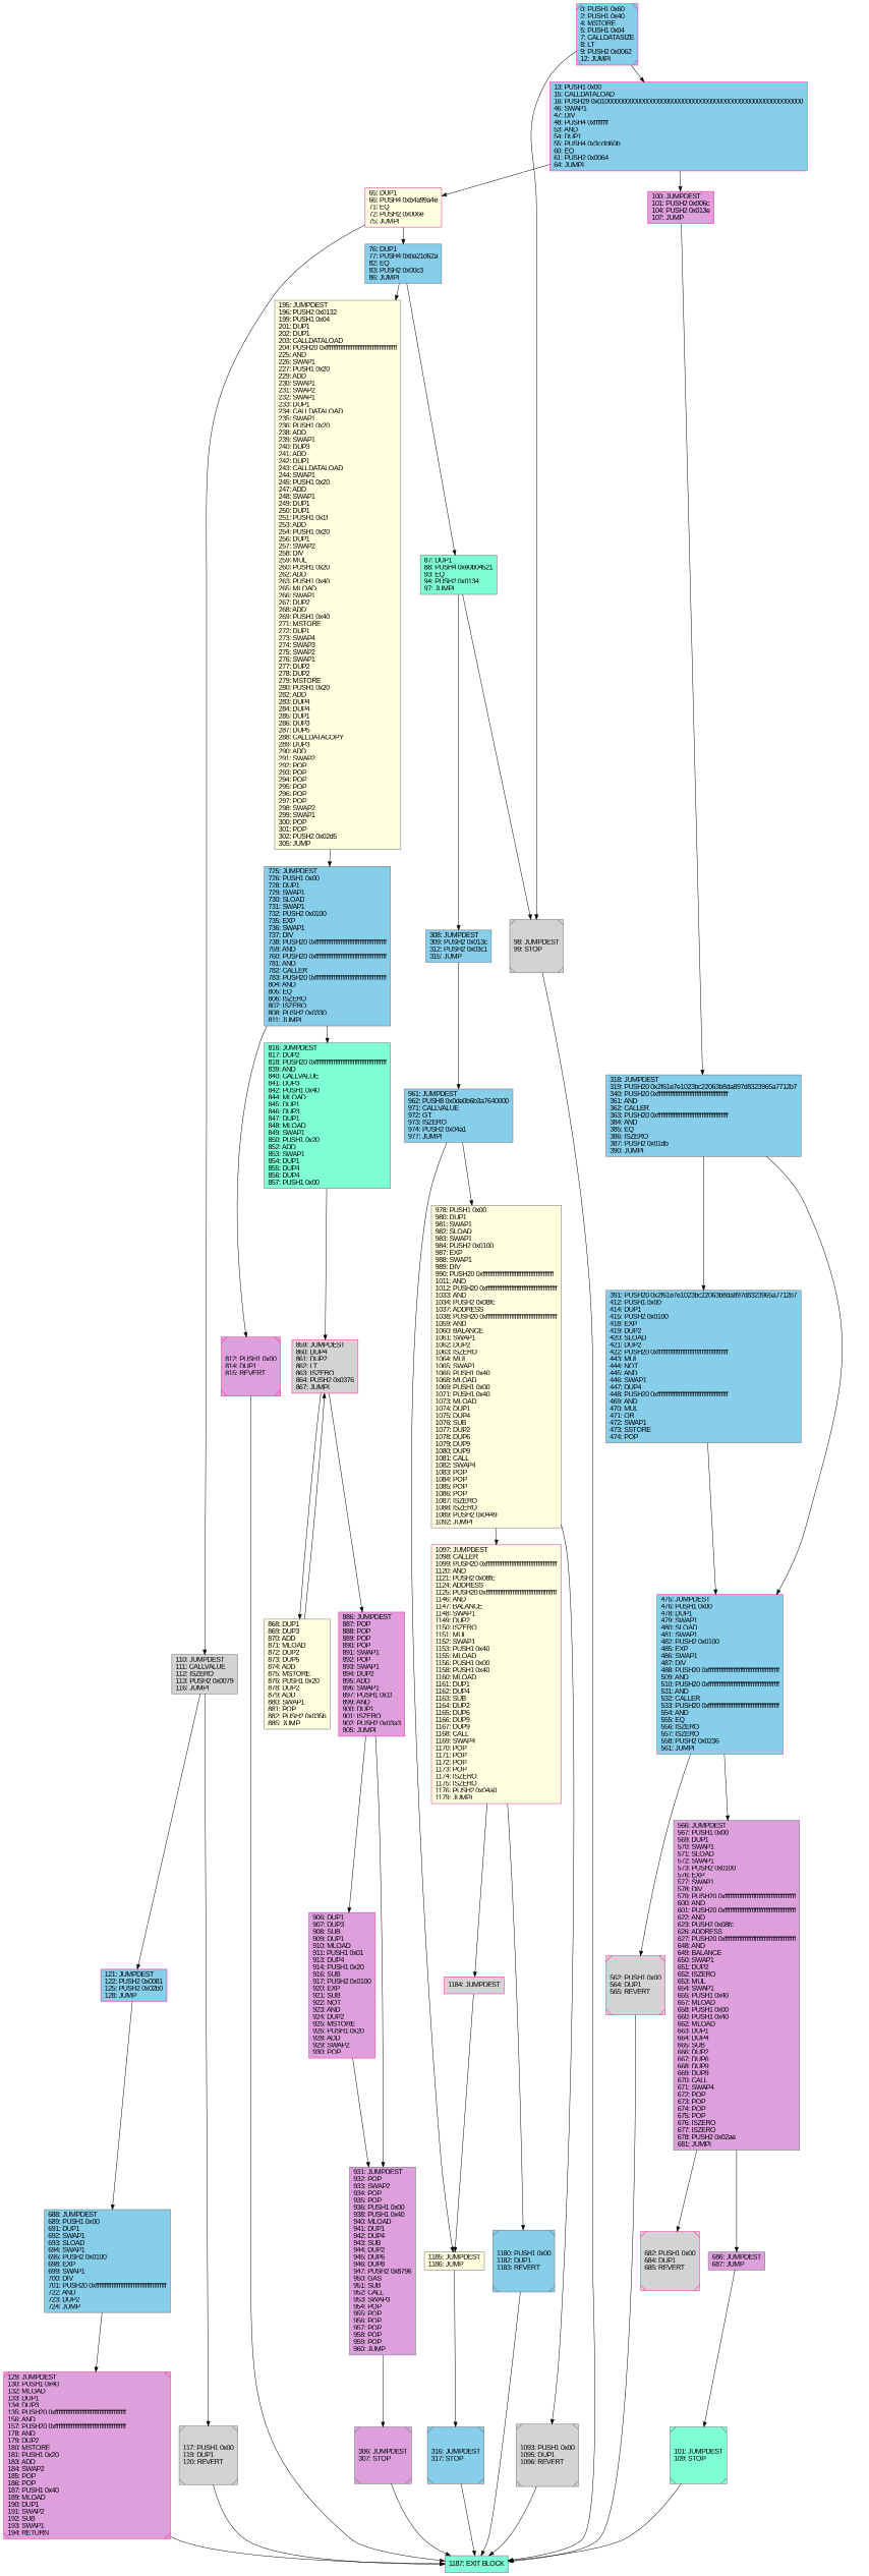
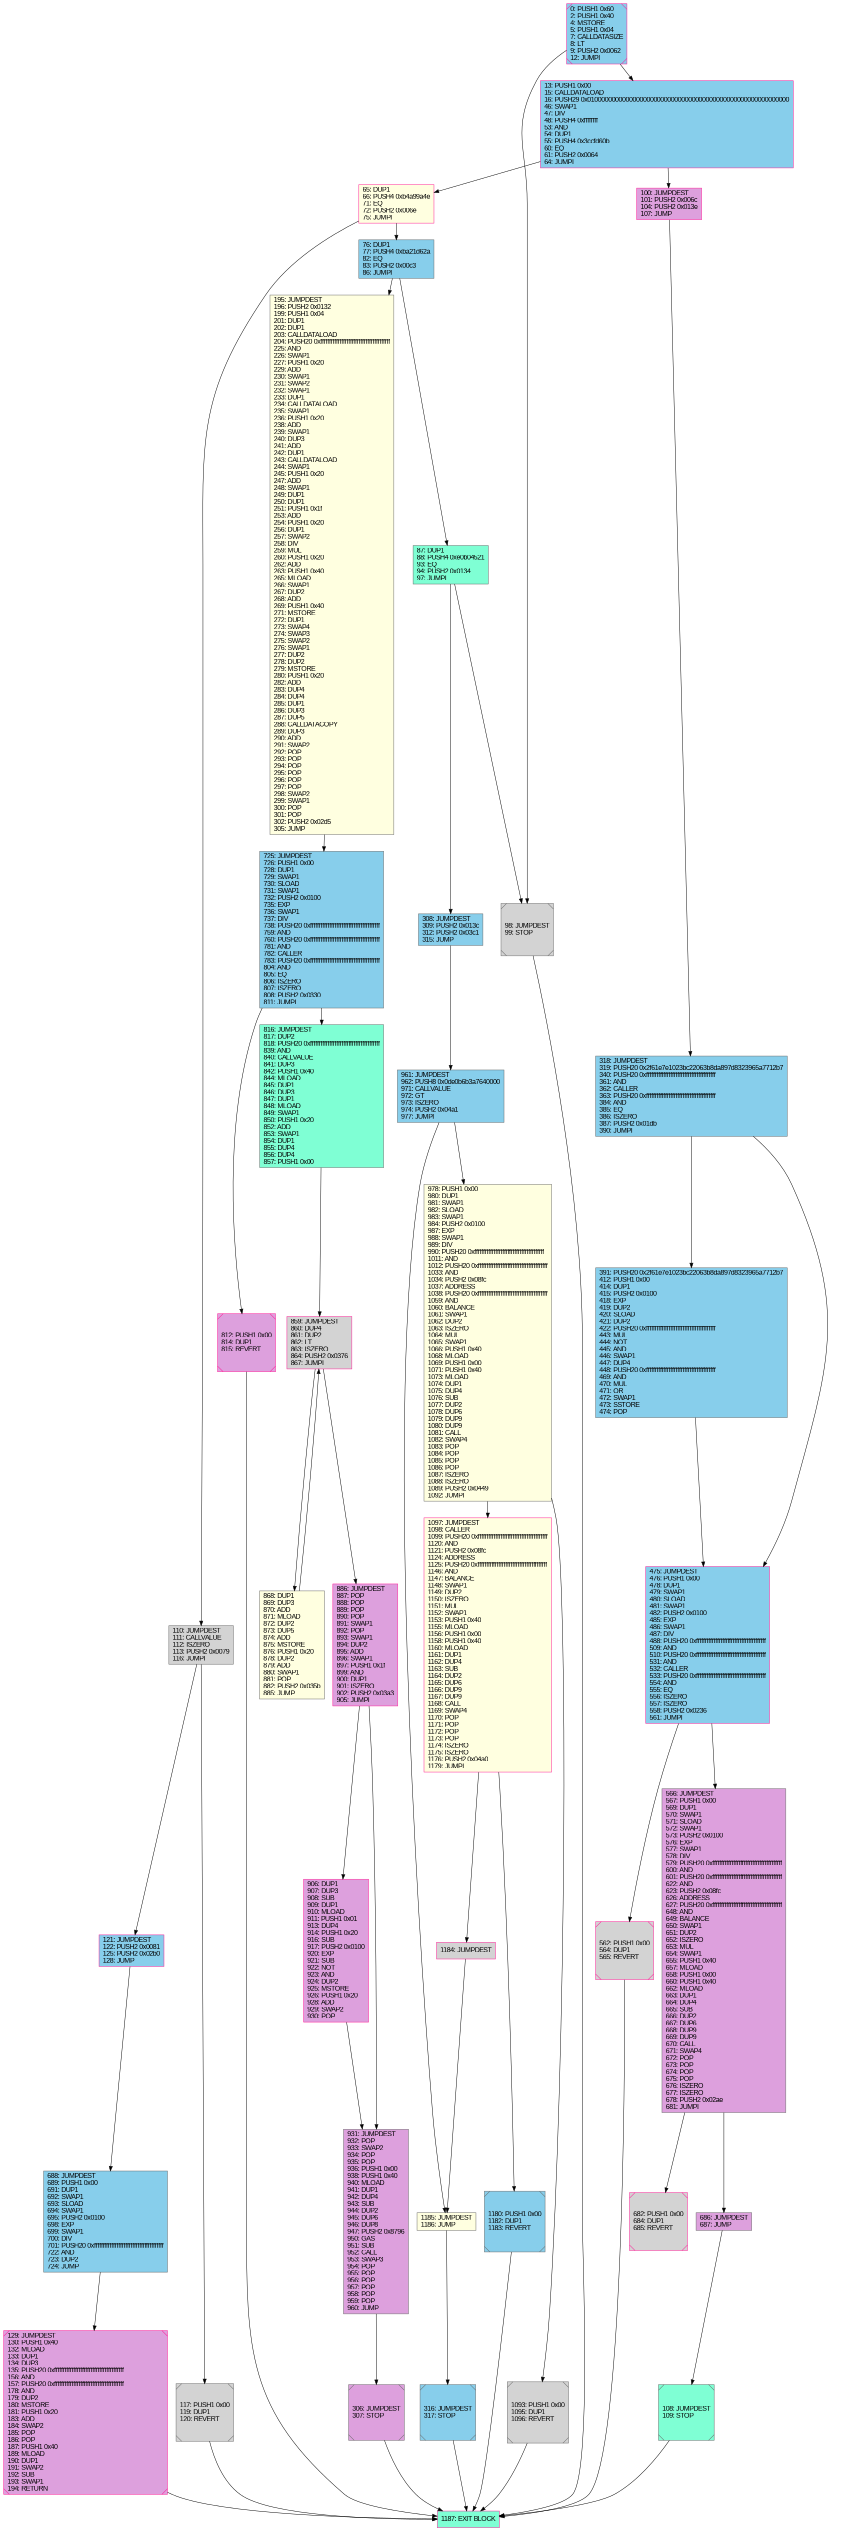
  digraph {
    rankdir=UD
    node [color=gray40 fillcolor=skyblue fontcolor=black fontname=arial shape=box style=filled]
    n1 [color=deeppink fillcolor=plum label="906: DUP1\l907: DUP3\l908: SUB\l909: DUP1\l910: MLOAD\l911: PUSH1 0x01\l913: DUP4\l914: PUSH1 0x20\l916: SUB\l917: PUSH2 0x0100\l920: EXP\l921: SUB\l922: NOT\l923: AND\l924: DUP2\l925: MSTORE\l926: PUSH1 0x20\l928: ADD\l929: SWAP2\l930: POP\l"]
    n2 [fillcolor=plum label="931: JUMPDEST\l932: POP\l933: SWAP2\l934: POP\l935: POP\l936: PUSH1 0x00\l938: PUSH1 0x40\l940: MLOAD\l941: DUP1\l942: DUP4\l943: SUB\l944: DUP2\l945: DUP6\l946: DUP8\l947: PUSH2 0x8796\l950: GAS\l951: SUB\l952: CALL\l953: SWAP3\l954: POP\l955: POP\l956: POP\l957: POP\l958: POP\l959: POP\l960: JUMP\l"]
    n3 [fillcolor=plum label="306: JUMPDEST\l307: STOP\l" shape=Msquare]
    n4 [fillcolor=aquamarine label="87: DUP1\l88: PUSH4 0xe0b04521\l93: EQ\l94: PUSH2 0x0134\l97: JUMPI\l"]
    n5 [label="308: JUMPDEST\l309: PUSH2 0x013c\l312: PUSH2 0x03c1\l315: JUMP\l"]
    n6 [fillcolor=lightgrey label="98: JUMPDEST\l99: STOP\l" shape=Msquare]
    n7 [label="961: JUMPDEST\l962: PUSH8 0x0de0b6b3a7640000\l971: CALLVALUE\l972: GT\l973: ISZERO\l974: PUSH2 0x04a1\l977: JUMPI\l"]
    n8 [color=deeppink fillcolor=aquamarine label="1187: EXIT BLOCK\l"]
    n9 [fillcolor=lightyellow label="1185: JUMPDEST\l1186: JUMP\l"]
    n10 [fillcolor=lightyellow label="978: PUSH1 0x00\l980: DUP1\l981: SWAP1\l982: SLOAD\l983: SWAP1\l984: PUSH2 0x0100\l987: EXP\l988: SWAP1\l989: DIV\l990: PUSH20 0xffffffffffffffffffffffffffffffffffffffff\l1011: AND\l1012: PUSH20 0xffffffffffffffffffffffffffffffffffffffff\l1033: AND\l1034: PUSH2 0x08fc\l1037: ADDRESS\l1038: PUSH20 0xffffffffffffffffffffffffffffffffffffffff\l1059: AND\l1060: BALANCE\l1061: SWAP1\l1062: DUP2\l1063: ISZERO\l1064: MUL\l1065: SWAP1\l1066: PUSH1 0x40\l1068: MLOAD\l1069: PUSH1 0x00\l1071: PUSH1 0x40\l1073: MLOAD\l1074: DUP1\l1075: DUP4\l1076: SUB\l1077: DUP2\l1078: DUP6\l1079: DUP9\l1080: DUP9\l1081: CALL\l1082: SWAP4\l1083: POP\l1084: POP\l1085: POP\l1086: POP\l1087: ISZERO\l1088: ISZERO\l1089: PUSH2 0x0449\l1092: JUMPI\l"]
    n11 [label="316: JUMPDEST\l317: STOP\l" shape=Msquare]
    n12 [fillcolor=lightgrey label="1093: PUSH1 0x00\l1095: DUP1\l1096: REVERT\l" shape=Msquare]
    n13 [color=deeppink fillcolor=lightyellow label="1097: JUMPDEST\l1098: CALLER\l1099: PUSH20 0xffffffffffffffffffffffffffffffffffffffff\l1120: AND\l1121: PUSH2 0x08fc\l1124: ADDRESS\l1125: PUSH20 0xffffffffffffffffffffffffffffffffffffffff\l1146: AND\l1147: BALANCE\l1148: SWAP1\l1149: DUP2\l1150: ISZERO\l1151: MUL\l1152: SWAP1\l1153: PUSH1 0x40\l1155: MLOAD\l1156: PUSH1 0x00\l1158: PUSH1 0x40\l1160: MLOAD\l1161: DUP1\l1162: DUP4\l1163: SUB\l1164: DUP2\l1165: DUP6\l1166: DUP9\l1167: DUP9\l1168: CALL\l1169: SWAP4\l1170: POP\l1171: POP\l1172: POP\l1173: POP\l1174: ISZERO\l1175: ISZERO\l1176: PUSH2 0x04a0\l1179: JUMPI\l"]
    n14 [color=deeppink label="121: JUMPDEST\l122: PUSH2 0x0081\l125: PUSH2 0x02b0\l128: JUMP\l"]
    n15 [label="688: JUMPDEST\l689: PUSH1 0x00\l691: DUP1\l692: SWAP1\l693: SLOAD\l694: SWAP1\l695: PUSH2 0x0100\l698: EXP\l699: SWAP1\l700: DIV\l701: PUSH20 0xffffffffffffffffffffffffffffffffffffffff\l722: AND\l723: DUP2\l724: JUMP\l"]
    n16 [color=deeppink fillcolor=plum label="129: JUMPDEST\l130: PUSH1 0x40\l132: MLOAD\l133: DUP1\l134: DUP3\l135: PUSH20 0xffffffffffffffffffffffffffffffffffffffff\l156: AND\l157: PUSH20 0xffffffffffffffffffffffffffffffffffffffff\l178: AND\l179: DUP2\l180: MSTORE\l181: PUSH1 0x20\l183: ADD\l184: SWAP2\l185: POP\l186: POP\l187: PUSH1 0x40\l189: MLOAD\l190: DUP1\l191: SWAP2\l192: SUB\l193: SWAP1\l194: RETURN\l" shape=Msquare]
    n17 [fillcolor=aquamarine label="816: JUMPDEST\l817: DUP2\l818: PUSH20 0xffffffffffffffffffffffffffffffffffffffff\l839: AND\l840: CALLVALUE\l841: DUP3\l842: PUSH1 0x40\l844: MLOAD\l845: DUP1\l846: DUP3\l847: DUP1\l848: MLOAD\l849: SWAP1\l850: PUSH1 0x20\l852: ADD\l853: SWAP1\l854: DUP1\l855: DUP4\l856: DUP4\l857: PUSH1 0x00\l"]
    n18 [color=deeppink fillcolor=lightgrey label="859: JUMPDEST\l860: DUP4\l861: DUP2\l862: LT\l863: ISZERO\l864: PUSH2 0x0376\l867: JUMPI\l"]
    n19 [color=deeppink fillcolor=plum label="886: JUMPDEST\l887: POP\l888: POP\l889: POP\l890: POP\l891: SWAP1\l892: POP\l893: SWAP1\l894: DUP2\l895: ADD\l896: SWAP1\l897: PUSH1 0x1f\l899: AND\l900: DUP1\l901: ISZERO\l902: PUSH2 0x03a3\l905: JUMPI\l"]
    n20 [fillcolor=lightyellow label="868: DUP1\l869: DUP3\l870: ADD\l871: MLOAD\l872: DUP2\l873: DUP5\l874: ADD\l875: MSTORE\l876: PUSH1 0x20\l878: DUP2\l879: ADD\l880: SWAP1\l881: POP\l882: PUSH2 0x035b\l885: JUMP\l"]
    n21 [color=deeppink fillcolor=lightgrey label="682: PUSH1 0x00\l684: DUP1\l685: REVERT\l" shape=Msquare]
    n22 [color=deeppink fillcolor=plum label="812: PUSH1 0x00\l814: DUP1\l815: REVERT\l" shape=Msquare]
    n23 [color=deeppink fillcolor=lightgrey label="562: PUSH1 0x00\l564: DUP1\l565: REVERT\l" shape=Msquare]
    n24 [fillcolor=lightgrey label="117: PUSH1 0x00\l119: DUP1\l120: REVERT\l" shape=Msquare]
    n25 [label="391: PUSH20 0x2f61e7e1023bc22063b8da897d8323965a7712b7\l412: PUSH1 0x00\l414: DUP1\l415: PUSH2 0x0100\l418: EXP\l419: DUP2\l420: SLOAD\l421: DUP2\l422: PUSH20 0xffffffffffffffffffffffffffffffffffffffff\l443: MUL\l444: NOT\l445: AND\l446: SWAP1\l447: DUP4\l448: PUSH20 0xffffffffffffffffffffffffffffffffffffffff\l469: AND\l470: MUL\l471: OR\l472: SWAP1\l473: SSTORE\l474: POP\l"]
    n26 [color=deeppink label="475: JUMPDEST\l476: PUSH1 0x00\l478: DUP1\l479: SWAP1\l480: SLOAD\l481: SWAP1\l482: PUSH2 0x0100\l485: EXP\l486: SWAP1\l487: DIV\l488: PUSH20 0xffffffffffffffffffffffffffffffffffffffff\l509: AND\l510: PUSH20 0xffffffffffffffffffffffffffffffffffffffff\l531: AND\l532: CALLER\l533: PUSH20 0xffffffffffffffffffffffffffffffffffffffff\l554: AND\l555: EQ\l556: ISZERO\l557: ISZERO\l558: PUSH2 0x0236\l561: JUMPI\l"]
    n27 [fillcolor=plum label="566: JUMPDEST\l567: PUSH1 0x00\l569: DUP1\l570: SWAP1\l571: SLOAD\l572: SWAP1\l573: PUSH2 0x0100\l576: EXP\l577: SWAP1\l578: DIV\l579: PUSH20 0xffffffffffffffffffffffffffffffffffffffff\l600: AND\l601: PUSH20 0xffffffffffffffffffffffffffffffffffffffff\l622: AND\l623: PUSH2 0x08fc\l626: ADDRESS\l627: PUSH20 0xffffffffffffffffffffffffffffffffffffffff\l648: AND\l649: BALANCE\l650: SWAP1\l651: DUP2\l652: ISZERO\l653: MUL\l654: SWAP1\l655: PUSH1 0x40\l657: MLOAD\l658: PUSH1 0x00\l660: PUSH1 0x40\l662: MLOAD\l663: DUP1\l664: DUP4\l665: SUB\l666: DUP2\l667: DUP6\l668: DUP9\l669: DUP9\l670: CALL\l671: SWAP4\l672: POP\l673: POP\l674: POP\l675: POP\l676: ISZERO\l677: ISZERO\l678: PUSH2 0x02ae\l681: JUMPI\l"]
    n28 [color=deeppink label="0: PUSH1 0x60\l2: PUSH1 0x40\l4: MSTORE\l5: PUSH1 0x04\l7: CALLDATASIZE\l8: LT\l9: PUSH2 0x0062\l12: JUMPI\l" shape=Msquare]
    n29 [color=deeppink label="13: PUSH1 0x00\l15: CALLDATALOAD\l16: PUSH29 0x0100000000000000000000000000000000000000000000000000000000\l46: SWAP1\l47: DIV\l48: PUSH4 0xffffffff\l53: AND\l54: DUP1\l55: PUSH4 0x3ccfd60b\l60: EQ\l61: PUSH2 0x0064\l64: JUMPI\l"]
    n30 [color=deeppink fillcolor=lightyellow label="65: DUP1\l66: PUSH4 0xb4a99a4e\l71: EQ\l72: PUSH2 0x006e\l75: JUMPI\l"]
    n31 [color=deeppink fillcolor=plum label="100: JUMPDEST\l101: PUSH2 0x006c\l104: PUSH2 0x013e\l107: JUMP\l"]
    n32 [fillcolor=plum label="686: JUMPDEST\l687: JUMP\l"]
-   n33 [fillcolor=aquamarine label="101: JUMPDEST\l109: STOP\l" shape=Msquare]
+   n33 [fillcolor=aquamarine label="108: JUMPDEST\l109: STOP\l" shape=Msquare]
    n34 [fillcolor=lightgrey label="110: JUMPDEST\l111: CALLVALUE\l112: ISZERO\l113: PUSH2 0x0079\l116: JUMPI\l"]
    n35 [label="76: DUP1\l77: PUSH4 0xba21d62a\l82: EQ\l83: PUSH2 0x00c3\l86: JUMPI\l"]
    n36 [label="318: JUMPDEST\l319: PUSH20 0x2f61e7e1023bc22063b8da897d8323965a7712b7\l340: PUSH20 0xffffffffffffffffffffffffffffffffffffffff\l361: AND\l362: CALLER\l363: PUSH20 0xffffffffffffffffffffffffffffffffffffffff\l384: AND\l385: EQ\l386: ISZERO\l387: PUSH2 0x01db\l390: JUMPI\l"]
    n37 [fillcolor=lightyellow label="195: JUMPDEST\l196: PUSH2 0x0132\l199: PUSH1 0x04\l201: DUP1\l202: DUP1\l203: CALLDATALOAD\l204: PUSH20 0xffffffffffffffffffffffffffffffffffffffff\l225: AND\l226: SWAP1\l227: PUSH1 0x20\l229: ADD\l230: SWAP1\l231: SWAP2\l232: SWAP1\l233: DUP1\l234: CALLDATALOAD\l235: SWAP1\l236: PUSH1 0x20\l238: ADD\l239: SWAP1\l240: DUP3\l241: ADD\l242: DUP1\l243: CALLDATALOAD\l244: SWAP1\l245: PUSH1 0x20\l247: ADD\l248: SWAP1\l249: DUP1\l250: DUP1\l251: PUSH1 0x1f\l253: ADD\l254: PUSH1 0x20\l256: DUP1\l257: SWAP2\l258: DIV\l259: MUL\l260: PUSH1 0x20\l262: ADD\l263: PUSH1 0x40\l265: MLOAD\l266: SWAP1\l267: DUP2\l268: ADD\l269: PUSH1 0x40\l271: MSTORE\l272: DUP1\l273: SWAP4\l274: SWAP3\l275: SWAP2\l276: SWAP1\l277: DUP2\l278: DUP2\l279: MSTORE\l280: PUSH1 0x20\l282: ADD\l283: DUP4\l284: DUP4\l285: DUP1\l286: DUP3\l287: DUP5\l288: CALLDATACOPY\l289: DUP3\l290: ADD\l291: SWAP2\l292: POP\l293: POP\l294: POP\l295: POP\l296: POP\l297: POP\l298: SWAP2\l299: SWAP1\l300: POP\l301: POP\l302: PUSH2 0x02d5\l305: JUMP\l"]
    n38 [label="725: JUMPDEST\l726: PUSH1 0x00\l728: DUP1\l729: SWAP1\l730: SLOAD\l731: SWAP1\l732: PUSH2 0x0100\l735: EXP\l736: SWAP1\l737: DIV\l738: PUSH20 0xffffffffffffffffffffffffffffffffffffffff\l759: AND\l760: PUSH20 0xffffffffffffffffffffffffffffffffffffffff\l781: AND\l782: CALLER\l783: PUSH20 0xffffffffffffffffffffffffffffffffffffffff\l804: AND\l805: EQ\l806: ISZERO\l807: ISZERO\l808: PUSH2 0x0330\l811: JUMPI\l"]
    n39 [color=deeppink fillcolor=lightgrey label="1184: JUMPDEST\l"]
    n40 [label="1180: PUSH1 0x00\l1182: DUP1\l1183: REVERT\l" shape=Msquare]
    n1 -> n2
    n2 -> n3
    n3 -> n8
    n4 -> n5
    n4 -> n6
    n5 -> n7
    n6 -> n8
    n7 -> n9
    n7 -> n10
    n9 -> n11
    n10 -> n12
    n10 -> n13
    n11 -> n8
    n12 -> n8
    n13 -> n39
    n13 -> n40
    n14 -> n15
    n15 -> n16
    n16 -> n8
    n17 -> n18
    n18 -> n19
    n18 -> n20
    n19 -> n1
    n19 -> n2
    n20 -> n18
    n22 -> n8
    n23 -> n8
    n24 -> n8
    n25 -> n26
    n26 -> n23
    n26 -> n27
    n27 -> n21
    n27 -> n32
    n28 -> n6
    n28 -> n29
    n29 -> n30
    n29 -> n31
    n30 -> n34
    n30 -> n35
    n31 -> n36
    n32 -> n33
    n33 -> n8
    n34 -> n14
    n34 -> n24
    n35 -> n4
    n35 -> n37
    n36 -> n25
    n36 -> n26
    n37 -> n38
    n38 -> n17
    n38 -> n22
    n39 -> n9
    n40 -> n8
  }
